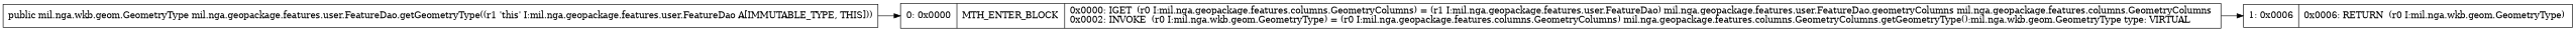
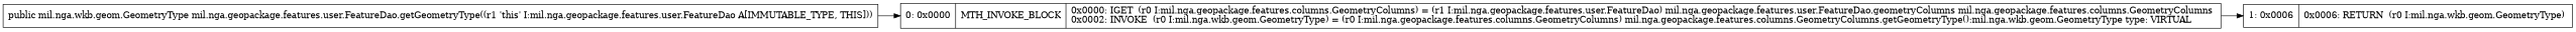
  digraph {
    rankdir=LR
    node [shape=record]
-   n1 [label="{0\:\ 0x0000|MTH_ENTER_BLOCK\l|0x0000: IGET  (r0 I:mil.nga.geopackage.features.columns.GeometryColumns) = (r1 I:mil.nga.geopackage.features.user.FeatureDao) mil.nga.geopackage.features.user.FeatureDao.geometryColumns mil.nga.geopackage.features.columns.GeometryColumns \l0x0002: INVOKE  (r0 I:mil.nga.wkb.geom.GeometryType) = (r0 I:mil.nga.geopackage.features.columns.GeometryColumns) mil.nga.geopackage.features.columns.GeometryColumns.getGeometryType():mil.nga.wkb.geom.GeometryType type: VIRTUAL \l}"]
+   n1 [label="{0\:\ 0x0000|MTH_INVOKE_BLOCK\l|0x0000: IGET  (r0 I:mil.nga.geopackage.features.columns.GeometryColumns) = (r1 I:mil.nga.geopackage.features.user.FeatureDao) mil.nga.geopackage.features.user.FeatureDao.geometryColumns mil.nga.geopackage.features.columns.GeometryColumns \l0x0002: INVOKE  (r0 I:mil.nga.wkb.geom.GeometryType) = (r0 I:mil.nga.geopackage.features.columns.GeometryColumns) mil.nga.geopackage.features.columns.GeometryColumns.getGeometryType():mil.nga.wkb.geom.GeometryType type: VIRTUAL \l}"]
    n2 [label="{1\:\ 0x0006|0x0006: RETURN  (r0 I:mil.nga.wkb.geom.GeometryType) \l}"]
    n3 [label="{public mil.nga.wkb.geom.GeometryType mil.nga.geopackage.features.user.FeatureDao.getGeometryType((r1 'this' I:mil.nga.geopackage.features.user.FeatureDao A[IMMUTABLE_TYPE, THIS])) }"]
    n1 -> n2
    n3 -> n1
  }
